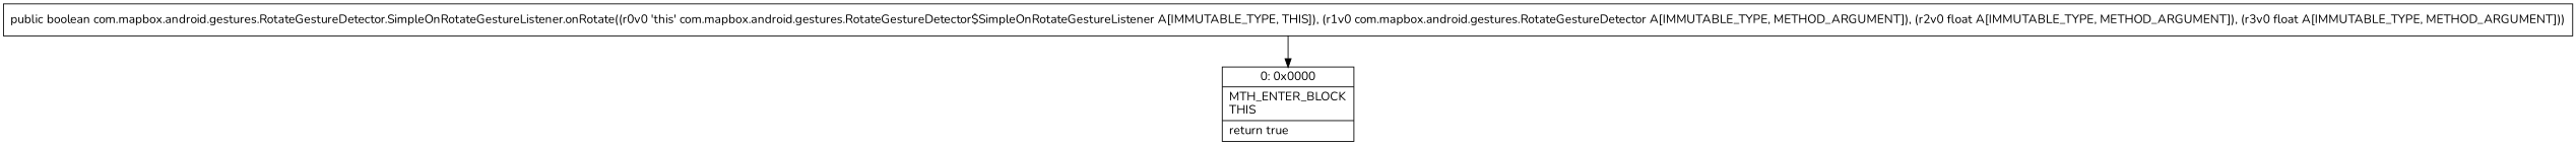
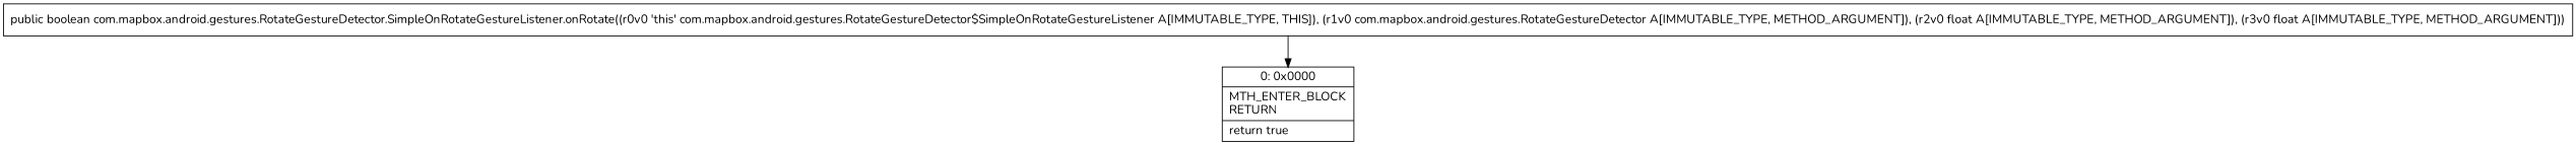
  digraph {
    fontname=Nunito
    node [shape=record fontname=Nunito]
-   n1 [label="{0\:\ 0x0000|MTH_ENTER_BLOCK\lTHIS\l|return true\l}"]
+   n1 [label="{0\:\ 0x0000|MTH_ENTER_BLOCK\lRETURN\l|return true\l}"]
    n2 [label="{public boolean com.mapbox.android.gestures.RotateGestureDetector.SimpleOnRotateGestureListener.onRotate((r0v0 'this' com.mapbox.android.gestures.RotateGestureDetector$SimpleOnRotateGestureListener A[IMMUTABLE_TYPE, THIS]), (r1v0 com.mapbox.android.gestures.RotateGestureDetector A[IMMUTABLE_TYPE, METHOD_ARGUMENT]), (r2v0 float A[IMMUTABLE_TYPE, METHOD_ARGUMENT]), (r3v0 float A[IMMUTABLE_TYPE, METHOD_ARGUMENT])) }"]
    n2 -> n1 [fontname=Nunito]
  }
